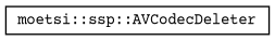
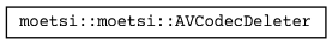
  digraph {
    rankdir=TB
    fontname="Courier Prime"
-   n1 [color=black fillcolor=white fontname="Courier Prime" fontsize=10 height=0.2 label="moetsi::ssp::AVCodecDeleter" shape=record style=filled width=0.4]
+   n1 [color=black fillcolor=white fontname="Courier Prime" fontsize=10 height=0.2 label="moetsi::moetsi::AVCodecDeleter" shape=record style=filled width=0.4]
  }
